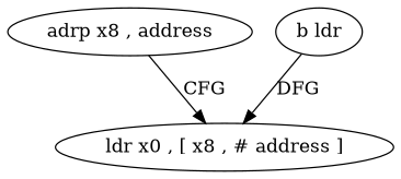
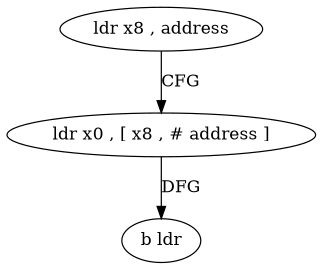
  digraph {
-   n1 [label="adrp x8 , address"]
+   n1 [label="ldr x8 , address"]
    n2 [label="ldr x0 , [ x8 , # address ]"]
    n3 [label="b ldr"]
    n1 -> n2 [label=CFG]
-   n3 -> n2 [label=DFG]
+   n2 -> n3 [label=DFG]
  }
